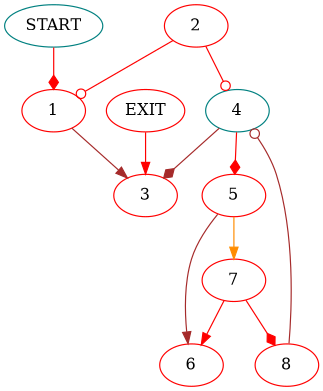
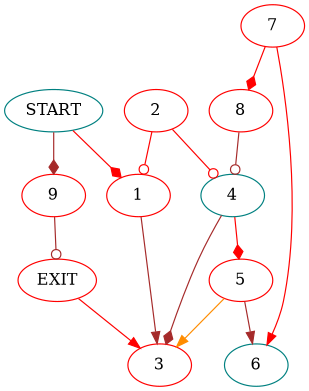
  digraph {
    node [color=red]
    edge [arrowhead=diamond color=red]
    n1 [color=teal label=START]
    1
+   9
    3
    n5 [label=EXIT]
    2
    4 [color=teal]
    5
-   6
+   6 [color=teal]
    7
    8
    n1 -> 1
+   n1 -> 9 [color=brown]
    1 -> 3 [arrowhead=normal color=brown]
+   9 -> n5 [arrowhead=odot color=brown]
    n5 -> 3 [arrowhead=normal]
    2 -> 1 [arrowhead=odot]
    2 -> 4 [arrowhead=odot]
    4 -> 3 [color=brown]
    4 -> 5
    5 -> 6 [arrowhead=normal color=brown]
-   5 -> 7 [arrowhead=normal color=darkorange]
+   5 -> 3 [arrowhead=normal color=darkorange]
    7 -> 6 [arrowhead=normal]
    7 -> 8
    8 -> 4 [arrowhead=odot color=brown]
  }
